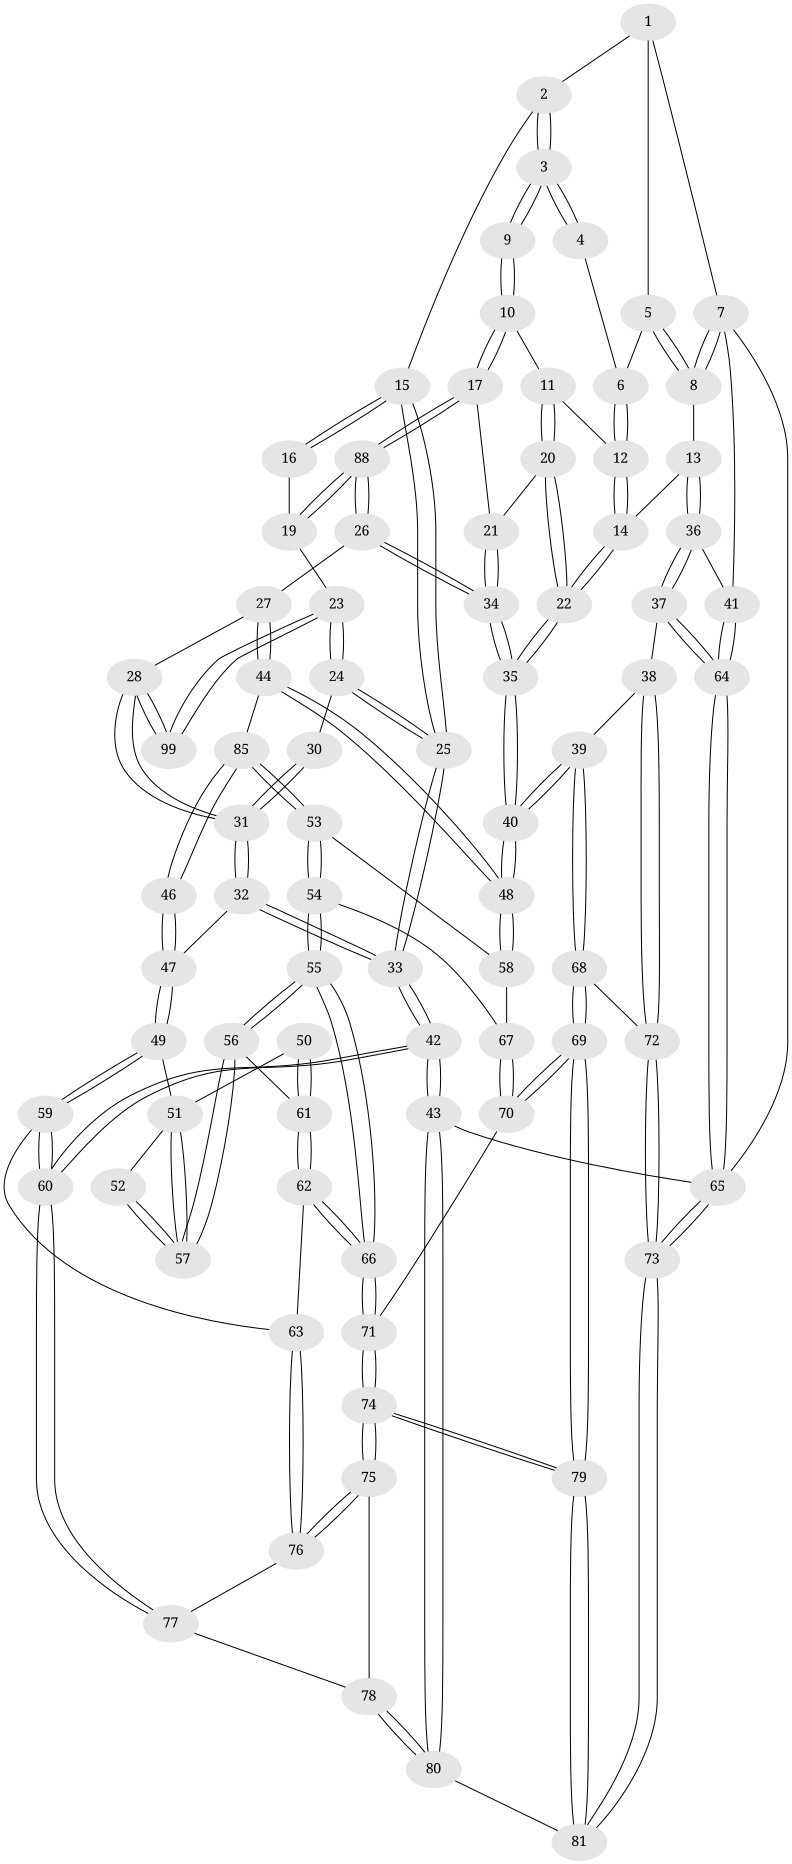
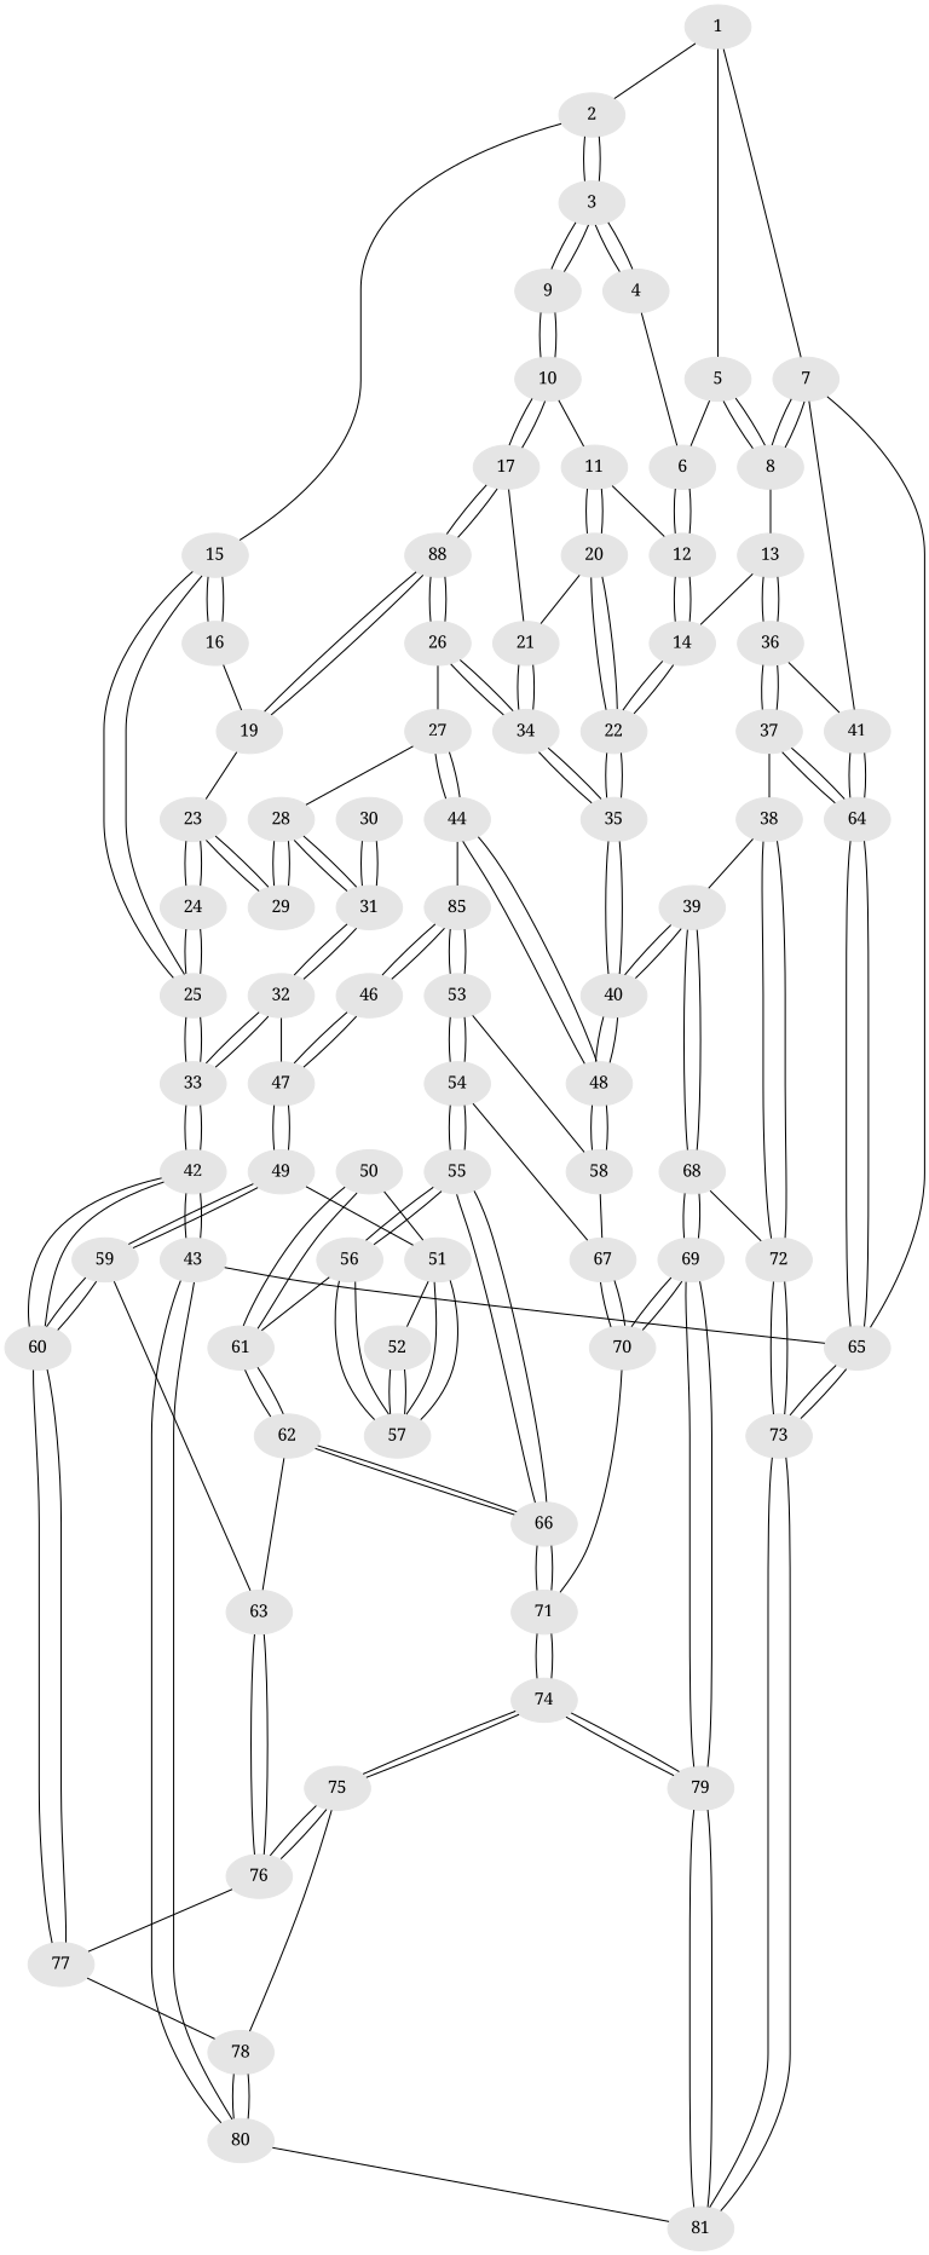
  graph {
    fontname="Noto Serif"
    node [color=gray90 fontname="Noto Serif" style=filled]
    edge [fontname="Noto Serif"]
    1
    2
    5
    7
    3
    15
    6
    8
    41
    65
    4
    9
    16
    25
    43
    80
    10
    12
    13
    14
    64
    73
    36
    11
    17
    20
    n27 [label=88]
    21
    22
    37
    35
    19
    33
    23
    26
    34
    27
    24
-   29 [label=99]
+   29
    40
    30
    31
    42
    28
    44
    48
    n47 [label=85]
    32
    47
    49
    60
    38
    39
    72
    68
    69
    58
    77
    81
    46
    53
    54
    59
    51
    67
    50
    61
    63
    52
    57
    62
    55
    56
    66
    70
    71
    76
    78
    74
    79
    75
    1 -- 2
    1 -- 5
    1 -- 7
    2 -- 3
    2 -- 3
    2 -- 15
    5 -- 6
    5 -- 8
    5 -- 8
    7 -- 8
    7 -- 8
    7 -- 41
    7 -- 65
    3 -- 4
    3 -- 4
    3 -- 9
    3 -- 9
    15 -- 16
    15 -- 16
    15 -- 25
    15 -- 25
    6 -- 12
    6 -- 12
    8 -- 13
    41 -- 64
    41 -- 64
    65 -- 73
    65 -- 73
    4 -- 6
    9 -- 10
    9 -- 10
    16 -- 19
    25 -- 33
    25 -- 33
    43 -- 65
    43 -- 80
    43 -- 80
    80 -- 81
    10 -- 11
    10 -- 17
    10 -- 17
    12 -- 14
    12 -- 14
    13 -- 14
    13 -- 36
    13 -- 36
    14 -- 22
    14 -- 22
    64 -- 65
    64 -- 65
    73 -- 81
    73 -- 81
    36 -- 41
    36 -- 37
    36 -- 37
    11 -- 12
    11 -- 20
    11 -- 20
    17 -- n27
    17 -- n27
    17 -- 21
    20 -- 21
    20 -- 22
    20 -- 22
    n27 -- 19
    n27 -- 19
    n27 -- 26
    n27 -- 26
    21 -- 34
    21 -- 34
    22 -- 35
    22 -- 35
    37 -- 64
    37 -- 64
    37 -- 38
    35 -- 40
    35 -- 40
    19 -- 23
    33 -- 42
    33 -- 42
    23 -- 24
    23 -- 24
    23 -- 29
    23 -- 29
    26 -- 34
    26 -- 34
    26 -- 27
    34 -- 35
    34 -- 35
    27 -- 28
    27 -- 44
    27 -- 44
    24 -- 25
    24 -- 25
-   24 -- 30
    40 -- 48
    40 -- 48
    30 -- 31
    30 -- 31
    31 -- 32
    31 -- 32
    42 -- 43
    42 -- 43
    42 -- 60
    42 -- 60
    28 -- 29
    28 -- 29
    28 -- 31
    28 -- 31
    44 -- 48
    44 -- 48
    44 -- n47
    48 -- 58
    48 -- 58
    n47 -- 46
    n47 -- 46
    n47 -- 53
    n47 -- 53
    32 -- 33
    32 -- 33
    32 -- 47
    47 -- 49
    47 -- 49
    49 -- 59
    49 -- 59
    49 -- 51
    60 -- 77
    60 -- 77
    38 -- 39
    38 -- 72
    38 -- 72
    39 -- 40
    39 -- 40
    39 -- 68
    39 -- 68
    72 -- 73
    72 -- 73
    68 -- 72
    68 -- 69
    68 -- 69
    69 -- 70
    69 -- 70
    69 -- 79
    69 -- 79
    58 -- 67
    77 -- 78
    46 -- 47
    46 -- 47
    53 -- 58
    53 -- 54
    53 -- 54
    54 -- 67
    54 -- 55
    54 -- 55
    59 -- 60
    59 -- 60
    59 -- 63
    51 -- 52
    51 -- 57
    51 -- 57
    67 -- 70
    67 -- 70
    50 -- 51
    50 -- 61
    50 -- 61
    61 -- 62
    61 -- 62
    63 -- 76
    63 -- 76
    52 -- 57
    52 -- 57
    62 -- 63
    62 -- 66
    62 -- 66
    55 -- 56
    55 -- 56
    55 -- 66
    55 -- 66
    56 -- 61
    56 -- 57
    56 -- 57
    66 -- 71
    66 -- 71
    70 -- 71
    71 -- 74
    71 -- 74
    76 -- 77
    78 -- 80
    78 -- 80
    74 -- 79
    74 -- 79
    74 -- 75
    74 -- 75
    79 -- 81
    79 -- 81
    75 -- 76
    75 -- 76
    75 -- 78
  }
